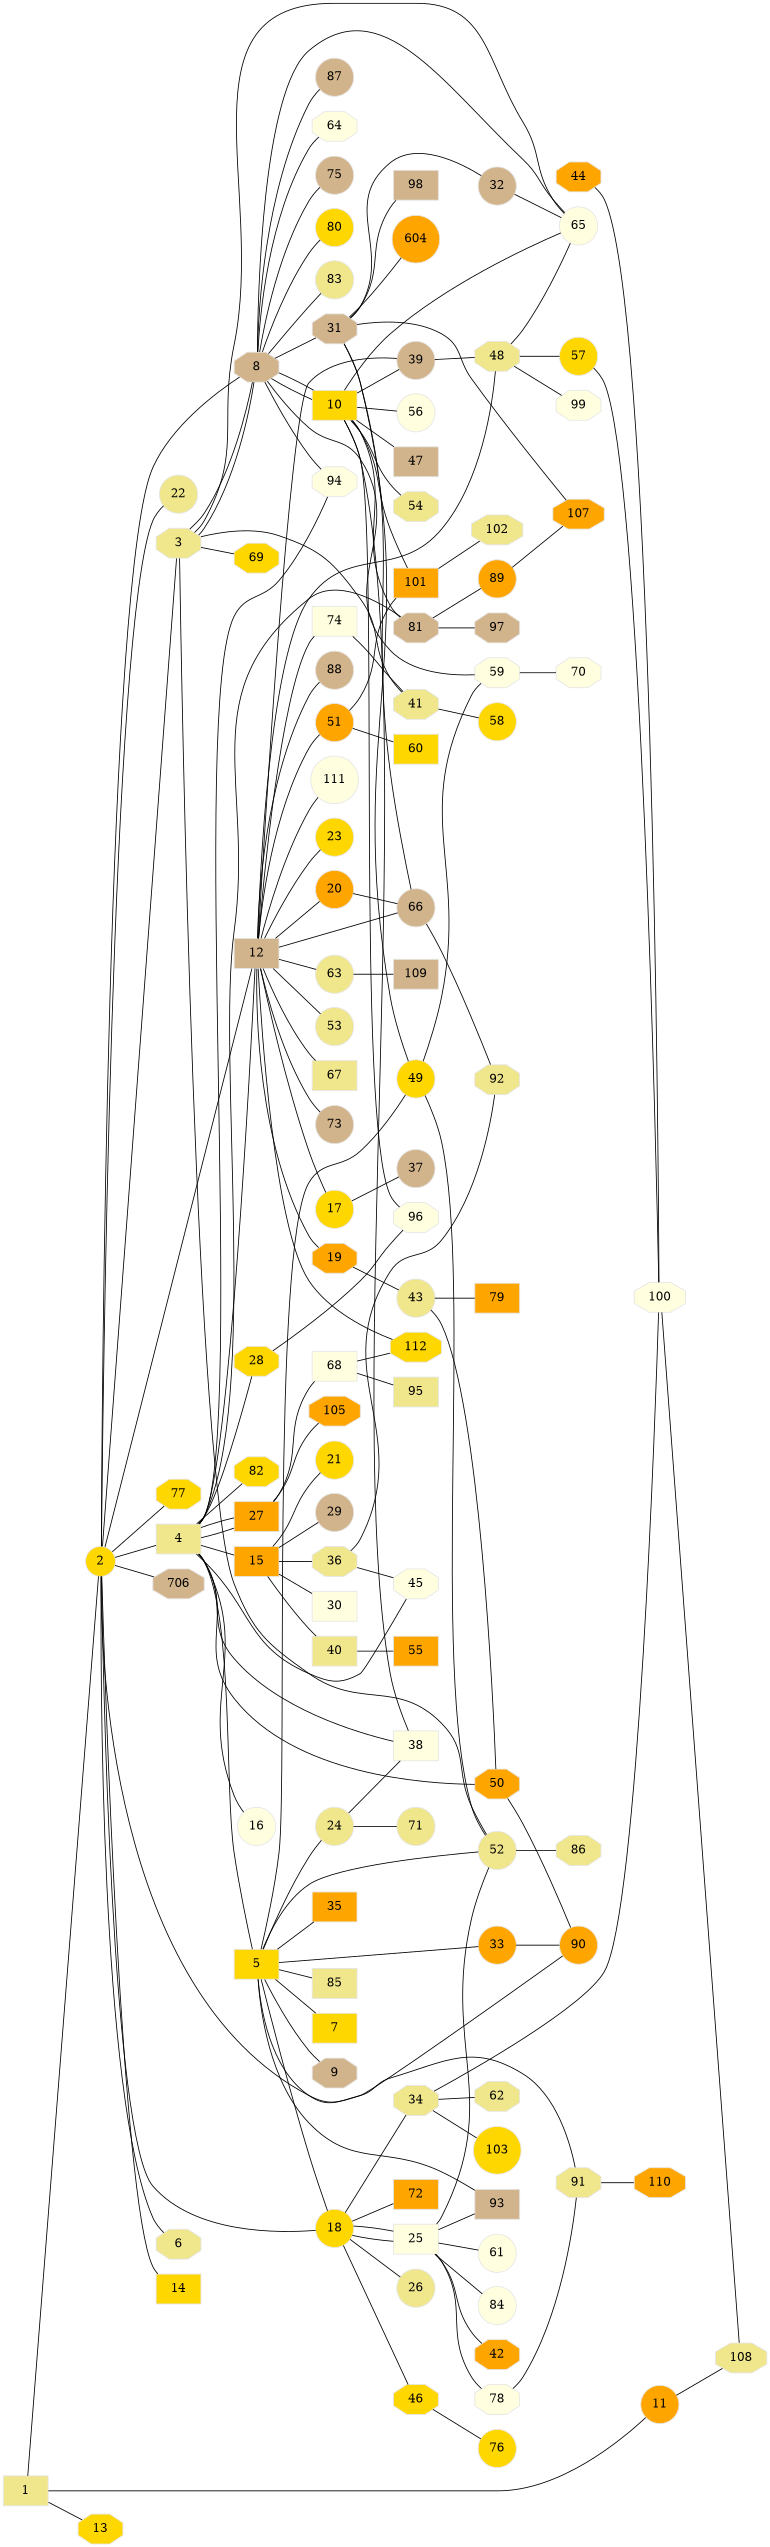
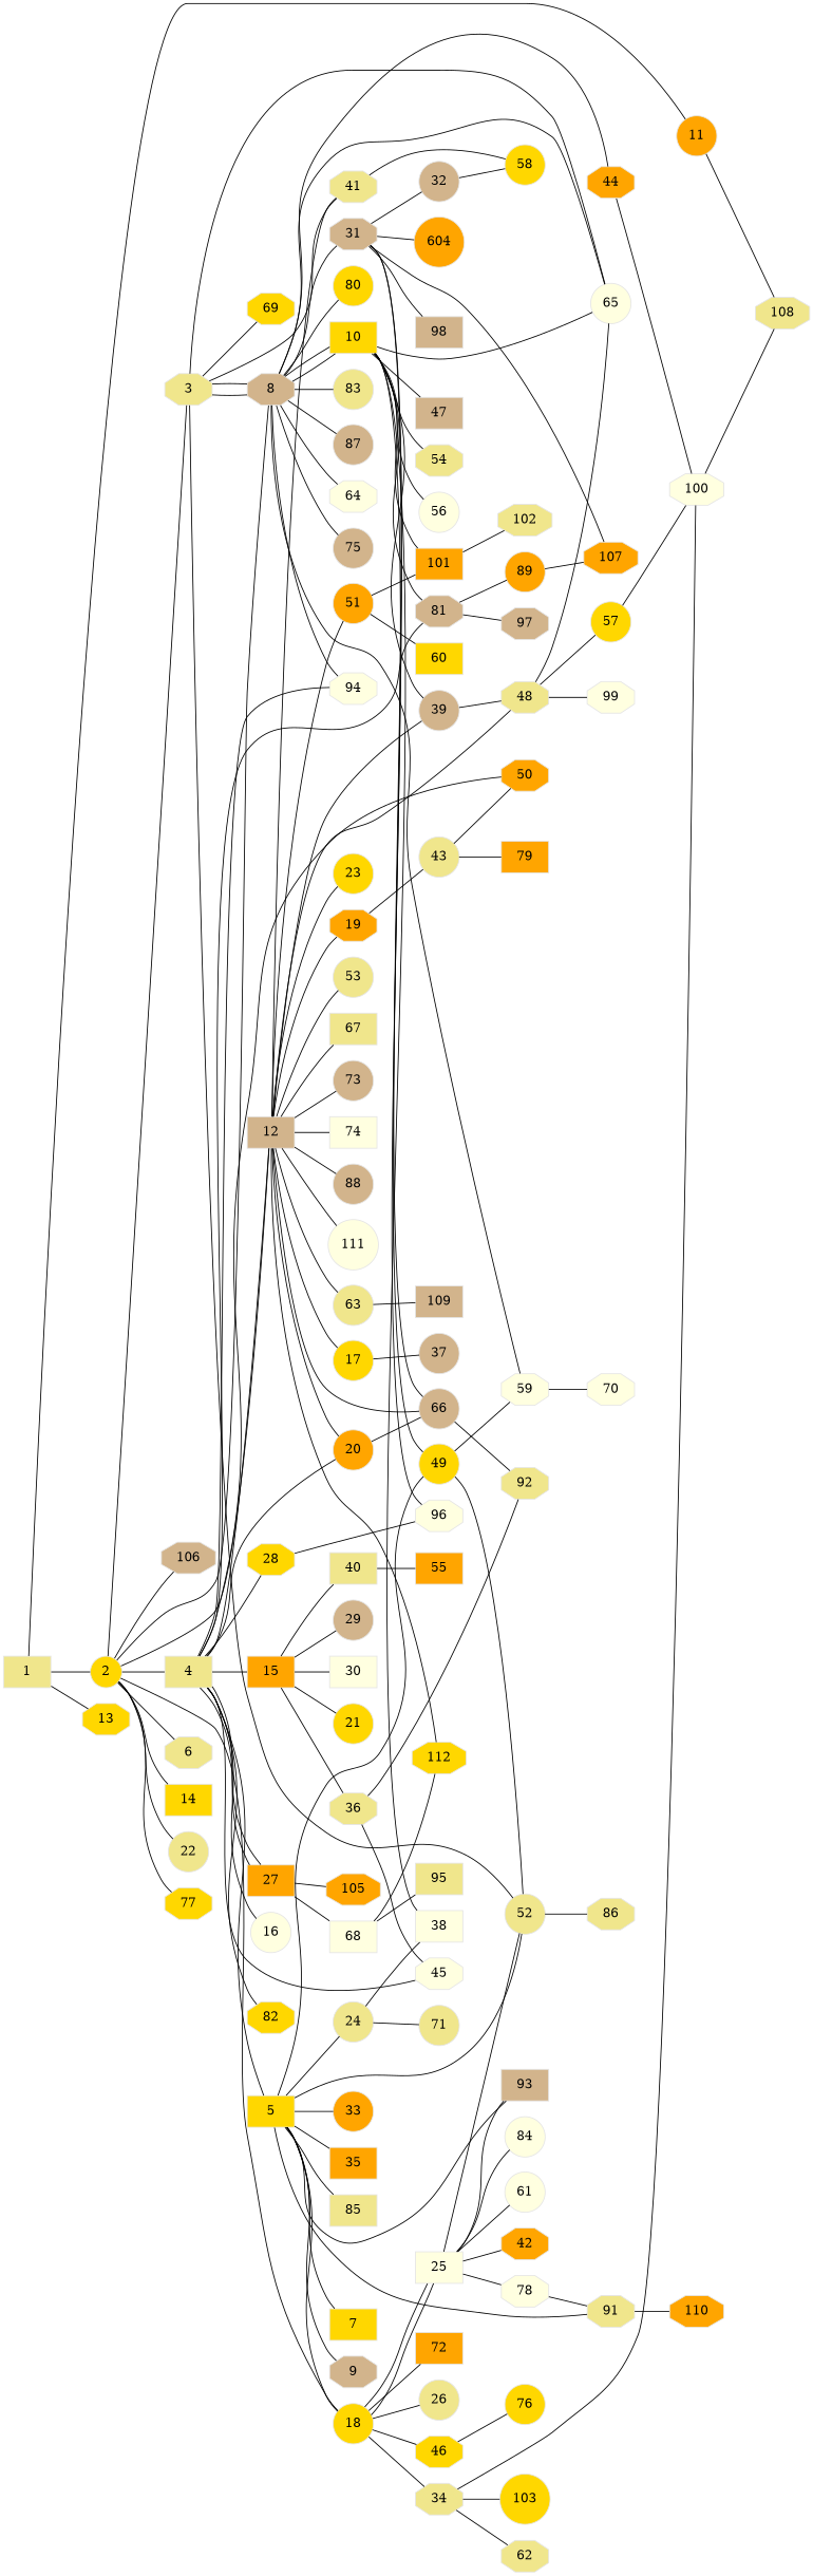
  graph {
    rankdir=LR
    node [color=gray90 fillcolor=khaki shape=circle style=filled]
    1 [shape=box]
    2 [fillcolor=gold]
    11 [fillcolor=orange]
    13 [fillcolor=gold shape=octagon]
    3 [shape=octagon]
    4 [shape=box]
    6 [shape=octagon]
    8 [fillcolor=tan shape=octagon]
    12 [fillcolor=tan shape=box]
    14 [fillcolor=gold shape=box]
    18 [fillcolor=gold]
    22
    77 [fillcolor=gold shape=octagon]
-   90 [fillcolor=orange]
-   106 [fillcolor=tan shape=octagon label=706]
+   106 [fillcolor=tan shape=octagon]
    108 [shape=octagon]
    41 [shape=octagon]
    52
    65 [fillcolor=lightyellow]
    69 [fillcolor=gold shape=octagon]
    5 [fillcolor=gold shape=box]
    15 [fillcolor=orange shape=box]
    16 [fillcolor=lightyellow]
    20 [fillcolor=orange]
    27 [fillcolor=orange shape=box]
    28 [fillcolor=gold shape=octagon]
    45 [fillcolor=lightyellow shape=octagon]
    50 [fillcolor=orange shape=octagon]
    81 [fillcolor=tan shape=octagon]
    82 [fillcolor=gold shape=octagon]
    94 [fillcolor=lightyellow shape=octagon]
    10 [fillcolor=gold shape=box]
    31 [fillcolor=tan shape=octagon]
    44 [fillcolor=orange shape=octagon]
    59 [fillcolor=lightyellow shape=octagon]
    64 [fillcolor=lightyellow shape=octagon]
    75 [fillcolor=tan]
    80 [fillcolor=gold]
    83
    87 [fillcolor=tan]
    39 [fillcolor=tan]
    17 [fillcolor=gold]
    19 [fillcolor=orange shape=octagon]
    23 [fillcolor=gold]
    48 [shape=octagon]
    51 [fillcolor=orange]
    53
    63
    66 [fillcolor=tan]
    67 [shape=box]
    73 [fillcolor=tan]
    74 [fillcolor=lightyellow shape=box]
    88 [fillcolor=tan]
    111 [fillcolor=lightyellow]
    112 [fillcolor=gold shape=octagon]
    25 [fillcolor=lightyellow shape=box]
    26
    34 [shape=octagon]
    46 [fillcolor=gold shape=octagon]
    72 [fillcolor=orange shape=box]
    58 [fillcolor=gold]
    86 [shape=octagon]
    7 [fillcolor=gold shape=box]
    9 [fillcolor=tan shape=octagon]
    24
    33 [fillcolor=orange]
    35 [fillcolor=orange shape=box]
    49 [fillcolor=gold]
    85 [shape=box]
    91 [shape=octagon]
    93 [fillcolor=tan shape=box]
    21 [fillcolor=gold]
    29 [fillcolor=tan]
    30 [fillcolor=lightyellow shape=box]
    36 [shape=octagon]
    40 [shape=box]
    68 [fillcolor=lightyellow shape=box]
    105 [fillcolor=orange shape=octagon]
    96 [fillcolor=lightyellow shape=octagon]
    89 [fillcolor=orange]
    97 [fillcolor=tan shape=octagon]
    38 [fillcolor=lightyellow shape=box]
    71
    110 [fillcolor=orange shape=octagon]
    47 [fillcolor=tan shape=box]
    54 [shape=octagon]
    56 [fillcolor=lightyellow]
    101 [fillcolor=orange shape=box]
    32 [fillcolor=tan]
    98 [fillcolor=tan shape=box]
    n91 [fillcolor=orange label=604]
    107 [fillcolor=orange shape=octagon]
    100 [fillcolor=lightyellow shape=octagon]
    70 [fillcolor=lightyellow shape=octagon]
    102 [shape=octagon]
    37 [fillcolor=tan]
    43
    57 [fillcolor=gold]
    99 [fillcolor=lightyellow shape=octagon]
    60 [fillcolor=gold shape=box]
    109 [fillcolor=tan shape=box]
    92 [shape=octagon]
    55 [fillcolor=orange shape=box]
    42 [fillcolor=orange shape=octagon]
    61 [fillcolor=lightyellow]
    78 [fillcolor=lightyellow shape=octagon]
    84 [fillcolor=lightyellow]
    62 [shape=octagon]
    103 [fillcolor=gold]
    76 [fillcolor=gold]
    79 [fillcolor=orange shape=box]
    95 [shape=box]
    1 -- 2
    1 -- 11
    1 -- 13
    2 -- 3
    2 -- 4
    2 -- 6
    2 -- 8
    2 -- 12
    2 -- 14
    2 -- 18
    2 -- 22
    2 -- 77
-   2 -- 90
    2 -- 106
    11 -- 108
    3 -- 8
    3 -- 8
    3 -- 41
    3 -- 52
    3 -- 65
    3 -- 69
    4 -- 12
    4 -- 5
    4 -- 15
    4 -- 16
-   4 -- 38
+   4 -- 20
    4 -- 27
    4 -- 27
    4 -- 28
    4 -- 45
    4 -- 50
    4 -- 81
    4 -- 82
    4 -- 94
    8 -- 65
    8 -- 94
    8 -- 10
    8 -- 10
    8 -- 31
+   8 -- 44
    8 -- 59
    8 -- 64
    8 -- 75
    8 -- 80
    8 -- 83
    8 -- 87
-   74 -- 41
+   12 -- 41
    12 -- 20
    12 -- 39
    12 -- 17
    12 -- 19
    12 -- 23
    12 -- 48
    12 -- 51
    12 -- 53
    12 -- 63
    12 -- 66
    12 -- 67
    12 -- 73
    12 -- 74
    12 -- 88
    12 -- 111
    12 -- 112
    18 -- 25
    18 -- 25
    18 -- 26
    18 -- 34
    18 -- 46
    18 -- 72
    41 -- 58
    52 -- 86
    5 -- 18
    5 -- 52
    5 -- 7
    5 -- 9
    5 -- 24
    5 -- 33
    5 -- 35
    5 -- 49
    5 -- 85
    5 -- 91
    5 -- 93
    15 -- 21
    15 -- 29
    15 -- 30
    15 -- 36
    15 -- 40
    20 -- 66
    27 -- 68
    27 -- 105
    28 -- 96
-   50 -- 90
    81 -- 89
    81 -- 97
    10 -- 65
    10 -- 81
    10 -- 39
    10 -- 96
    10 -- 38
    10 -- 47
    10 -- 54
    10 -- 56
    10 -- 101
    31 -- 66
    31 -- 49
    31 -- 32
    31 -- 98
    31 -- n91
    31 -- 107
    44 -- 100
    59 -- 70
    39 -- 48
    17 -- 37
    19 -- 43
    48 -- 65
    48 -- 57
    48 -- 99
    51 -- 101
    51 -- 60
    63 -- 109
    66 -- 92
    25 -- 52
    25 -- 93
    25 -- 42
    25 -- 61
    25 -- 78
    25 -- 84
    34 -- 100
    34 -- 62
    34 -- 103
    46 -- 76
    24 -- 38
    24 -- 71
-   33 -- 90
    49 -- 52
    49 -- 59
    91 -- 110
    36 -- 45
    36 -- 92
    40 -- 55
    68 -- 112
    68 -- 95
    89 -- 107
    101 -- 102
-   32 -- 65
+   32 -- 58
    100 -- 108
    43 -- 50
    43 -- 79
    57 -- 100
    78 -- 91
  }
